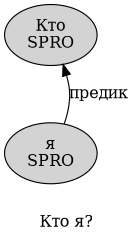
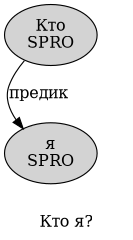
  digraph {
    label="Кто я?"
    node [fillcolor=lightgray penwidth=1 shape=ellipse style=filled]
    n1 [label="Кто\nSPRO"]
    n2 [label="я\nSPRO"]
-   n2 -> n1 [label="предик"]
+   n1 -> n2 [label="предик"]
  }
